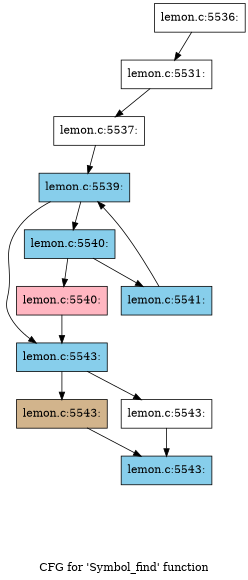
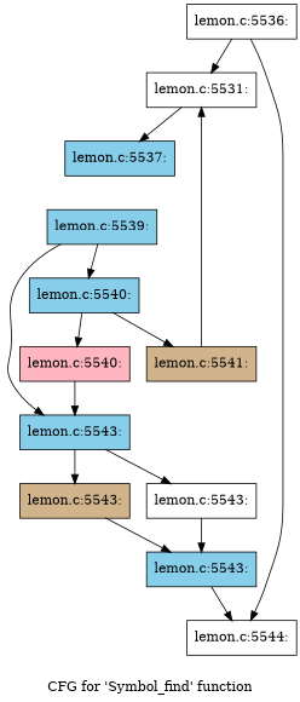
  digraph {
    label="CFG for 'Symbol_find' function"
    node [fillcolor=skyblue shape=record style=filled]
    n1 [fillcolor=white label="{lemon.c:5531:}"]
-   n2 [fillcolor=white label="{lemon.c:5537:}"]
+   n2 [label="{lemon.c:5537:}"]
    n3 [fillcolor=white label="{lemon.c:5536:}"]
+   n4 [fillcolor=white label="{lemon.c:5544:}"]
    n5 [label="{lemon.c:5539:}"]
    n6 [label="{lemon.c:5540:}"]
    n7 [label="{lemon.c:5543:}"]
    n8 [fillcolor=lightpink label="{lemon.c:5540:}"]
-   n9 [label="{lemon.c:5541:}"]
+   n9 [fillcolor=tan label="{lemon.c:5541:}"]
    n10 [fillcolor=tan label="{lemon.c:5543:}"]
    n11 [fillcolor=white label="{lemon.c:5543:}"]
    n12 [label="{lemon.c:5543:}"]
    n1 -> n2
-   n2 -> n5
    n3 -> n1
+   n3 -> n4
    n5 -> n6
    n5 -> n7
    n6 -> n8
    n6 -> n9
    n7 -> n10
    n7 -> n11
    n8 -> n7
-   n9 -> n5
+   n9 -> n1
    n10 -> n12
    n11 -> n12
+   n12 -> n4
  }
